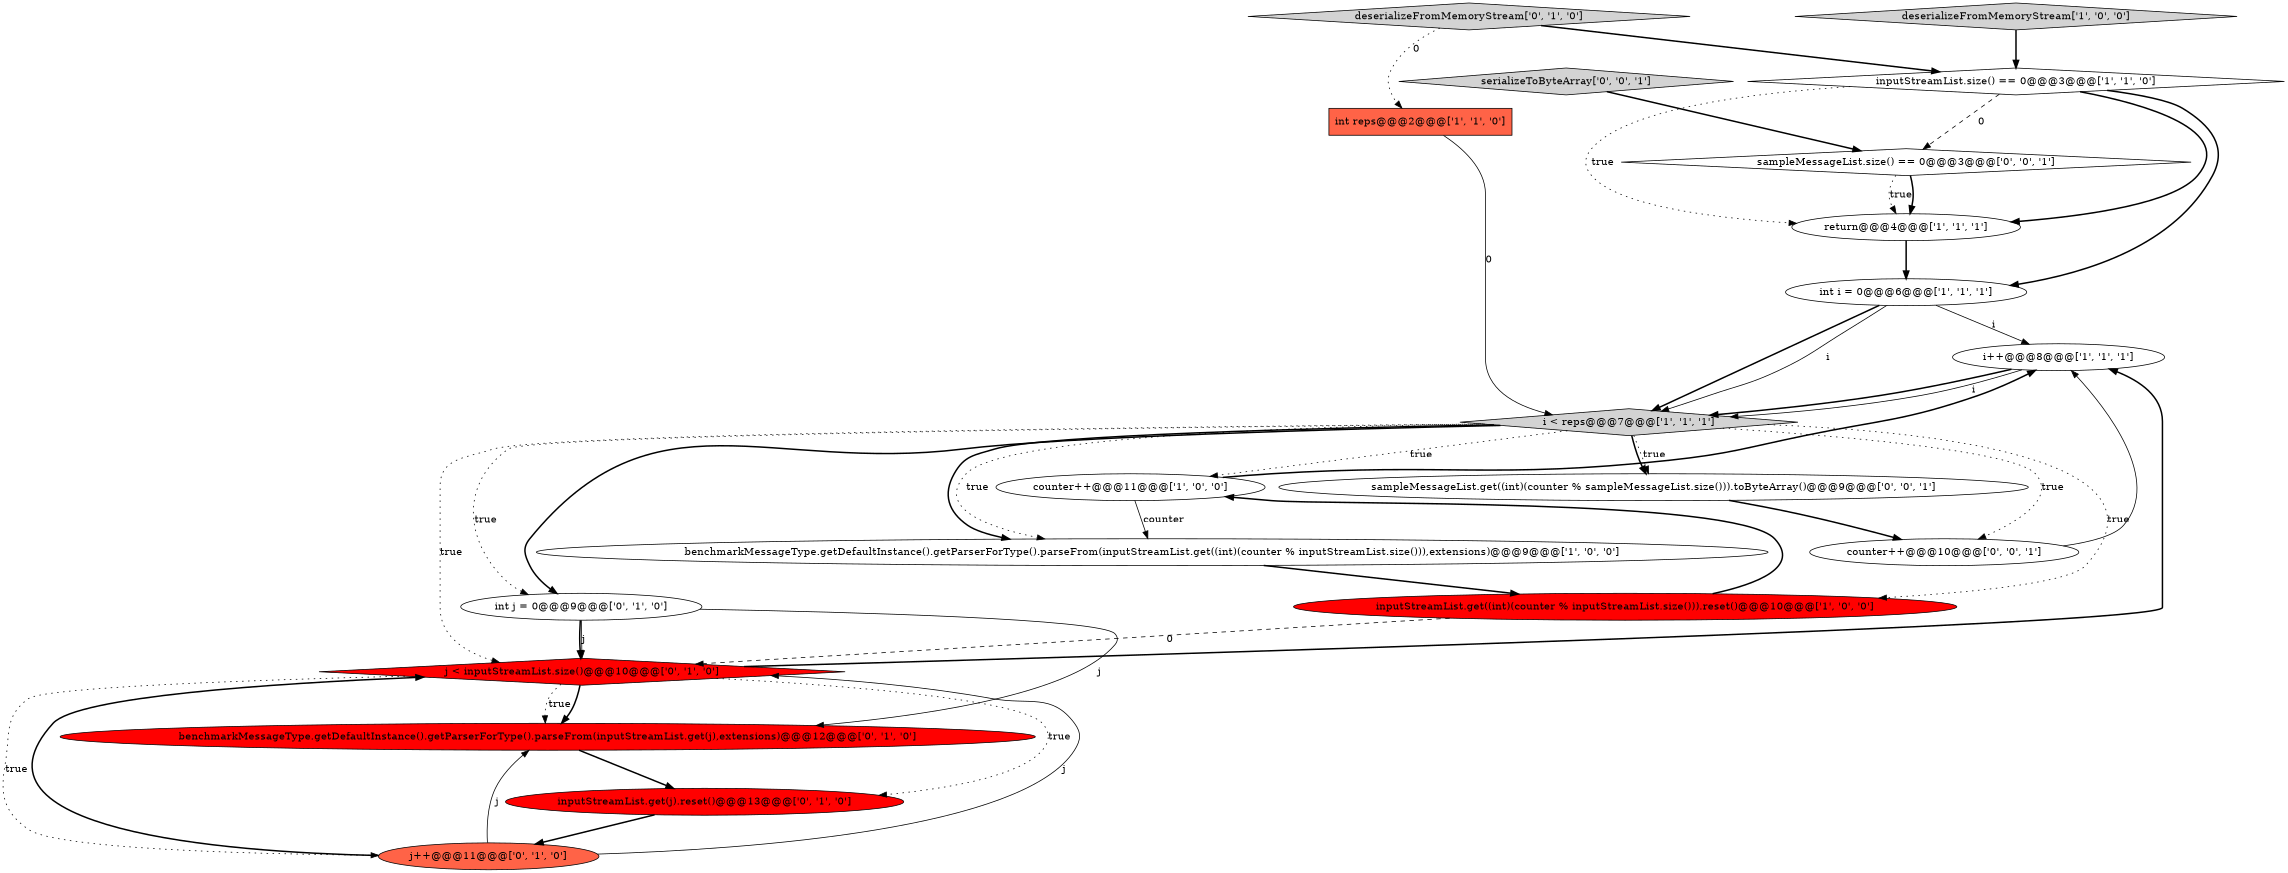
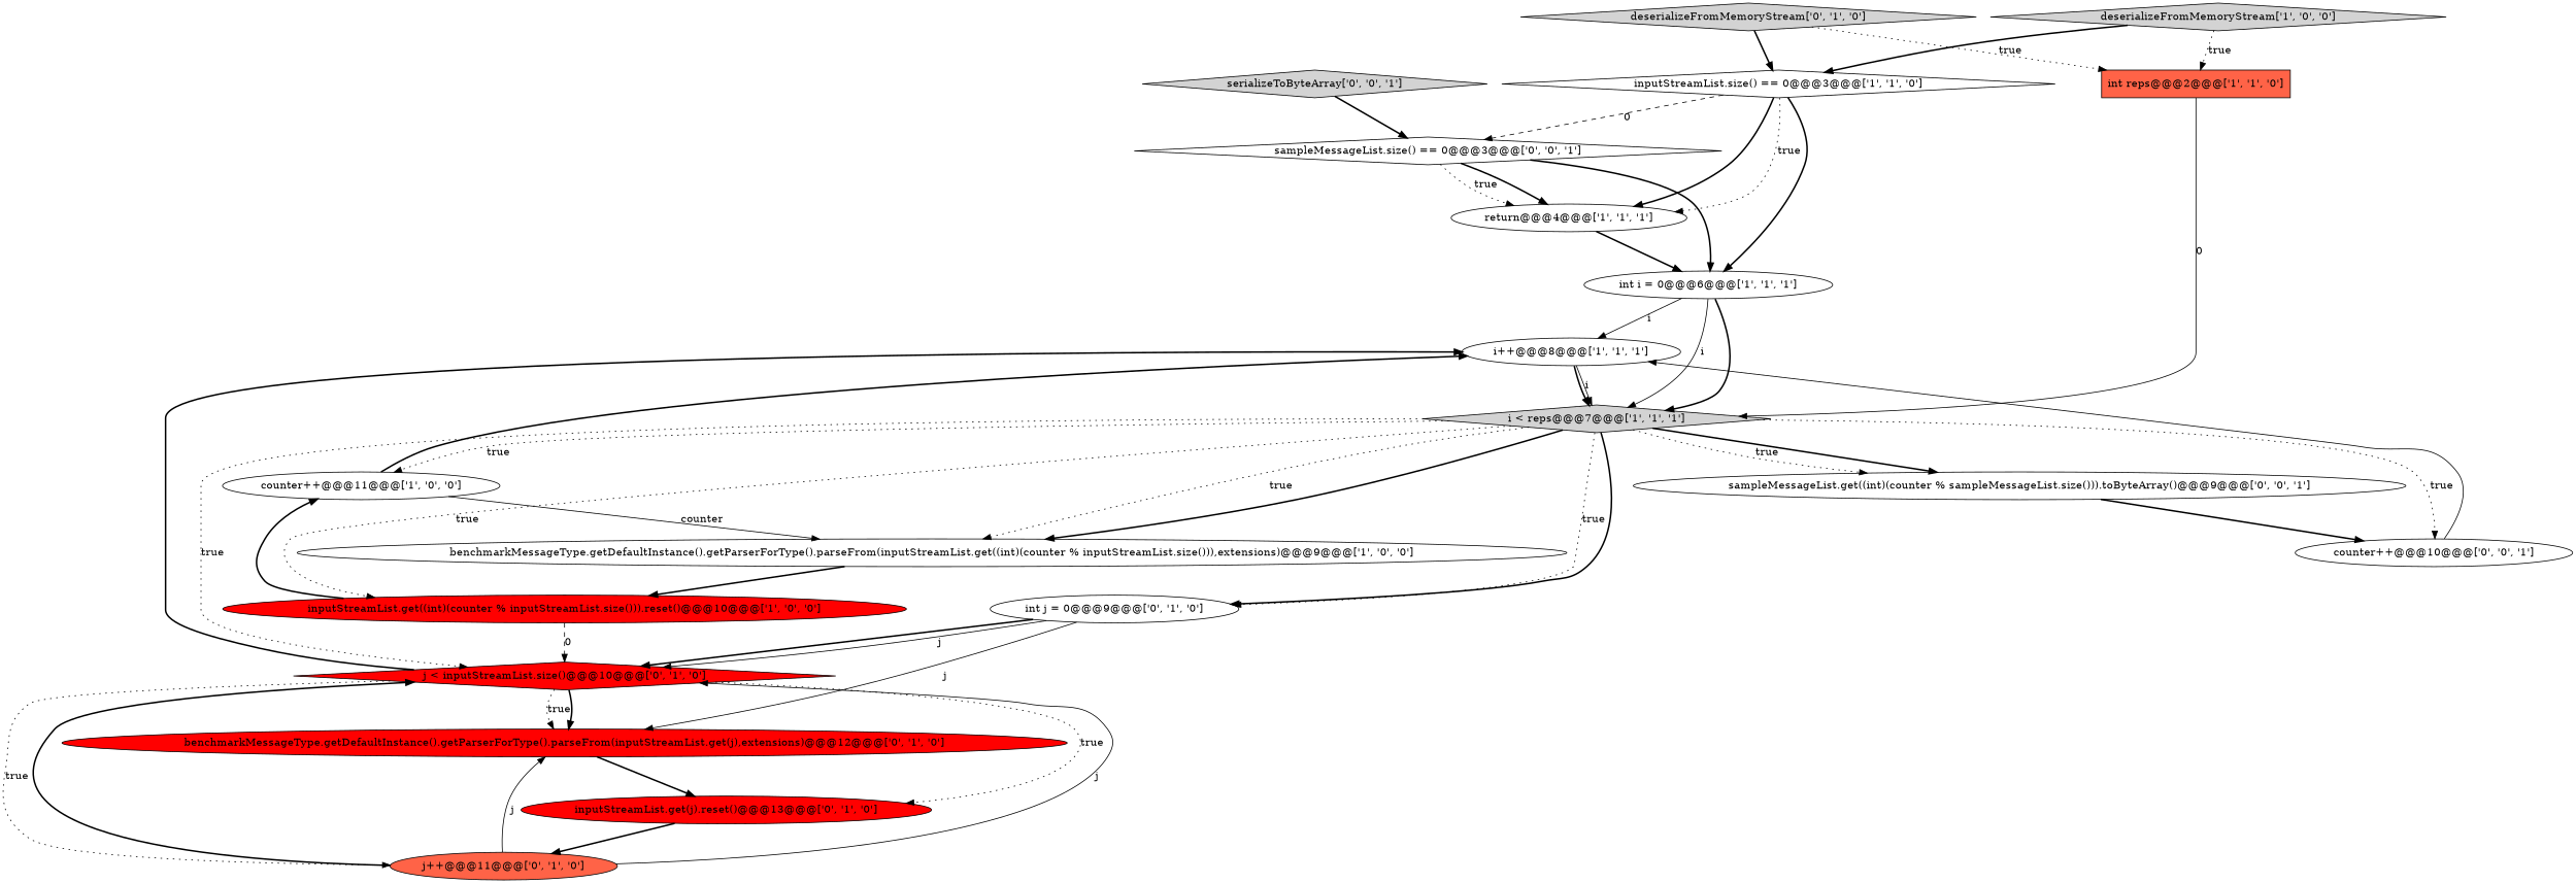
  digraph {
    node [fillcolor=white shape=ellipse style=filled]
    edge [style=bold]
    n1 [label="inputStreamList.size() == 0@@@3@@@['1', '1', '0']" shape=diamond]
    n2 [label="sampleMessageList.size() == 0@@@3@@@['0', '0', '1']" shape=diamond]
    n3 [label="int i = 0@@@6@@@['1', '1', '1']"]
    n4 [label="return@@@4@@@['1', '1', '1']"]
    n5 [label="i++@@@8@@@['1', '1', '1']"]
    n6 [fillcolor=lightgray label="i < reps@@@7@@@['1', '1', '1']" shape=diamond]
    n7 [fillcolor=lightgray label="serializeToByteArray['0', '0', '1']" shape=diamond]
    n8 [fillcolor=lightgray label="deserializeFromMemoryStream['0', '1', '0']" shape=diamond]
    n9 [fillcolor=tomato label="int reps@@@2@@@['1', '1', '0']" shape=box]
    n10 [label="counter++@@@10@@@['0', '0', '1']"]
    n11 [label="counter++@@@11@@@['1', '0', '0']"]
    n12 [label="benchmarkMessageType.getDefaultInstance().getParserForType().parseFrom(inputStreamList.get((int)(counter % inputStreamList.size())),extensions)@@@9@@@['1', '0', '0']"]
    n13 [fillcolor=red label="inputStreamList.get((int)(counter % inputStreamList.size())).reset()@@@10@@@['1', '0', '0']"]
    n14 [fillcolor=red label="j < inputStreamList.size()@@@10@@@['0', '1', '0']" shape=diamond]
    n15 [label="sampleMessageList.get((int)(counter % sampleMessageList.size())).toByteArray()@@@9@@@['0', '0', '1']"]
    n16 [label="int j = 0@@@9@@@['0', '1', '0']"]
    n17 [fillcolor=red label="inputStreamList.get(j).reset()@@@13@@@['0', '1', '0']"]
    n18 [fillcolor=tomato label="j++@@@11@@@['0', '1', '0']"]
    n19 [fillcolor=red label="benchmarkMessageType.getDefaultInstance().getParserForType().parseFrom(inputStreamList.get(j),extensions)@@@12@@@['0', '1', '0']"]
    n20 [fillcolor=lightgray label="deserializeFromMemoryStream['1', '0', '0']" shape=diamond]
    n1 -> n2 [label=0 style=dashed]
    n1 -> n3
    n1 -> n4 [label=true style=dotted]
    n1 -> n4
+   n2 -> n3
    n2 -> n4 [label=true style=dotted]
    n2 -> n4
    n3 -> n5 [label=i style=solid]
    n3 -> n6
    n3 -> n6 [label=i style=solid]
    n4 -> n3
    n5 -> n6
    n5 -> n6 [label=i style=solid]
    n6 -> n10 [label=true style=dotted]
    n6 -> n11 [label=true style=dotted]
    n6 -> n12 [label=true style=dotted]
    n6 -> n12
    n6 -> n13 [label=true style=dotted]
    n6 -> n14 [label=true style=dotted]
    n6 -> n15
    n6 -> n15 [label=true style=dotted]
    n6 -> n16 [label=true style=dotted]
    n6 -> n16
    n7 -> n2
    n8 -> n1
-   n8 -> n9 [label=0 style=dotted]
+   n8 -> n9 [label=true style=dotted]
    n9 -> n6 [label=0 style=solid]
    n10 -> n5 [style=solid]
    n11 -> n5
    n11 -> n12 [label=counter style=solid]
    n12 -> n13
    n13 -> n11
    n13 -> n14 [label=0 style=dashed]
    n14 -> n5
    n14 -> n17 [label=true style=dotted]
    n14 -> n18 [label=true style=dotted]
    n14 -> n19 [label=true style=dotted]
    n14 -> n19
    n15 -> n10
    n16 -> n14
    n16 -> n14 [label=j style=solid]
    n16 -> n19 [label=j style=solid]
    n17 -> n18
    n18 -> n14
    n18 -> n14 [label=j style=solid]
    n18 -> n19 [label=j style=solid]
    n19 -> n17
    n20 -> n1
+   n20 -> n9 [label=true style=dotted]
  }
